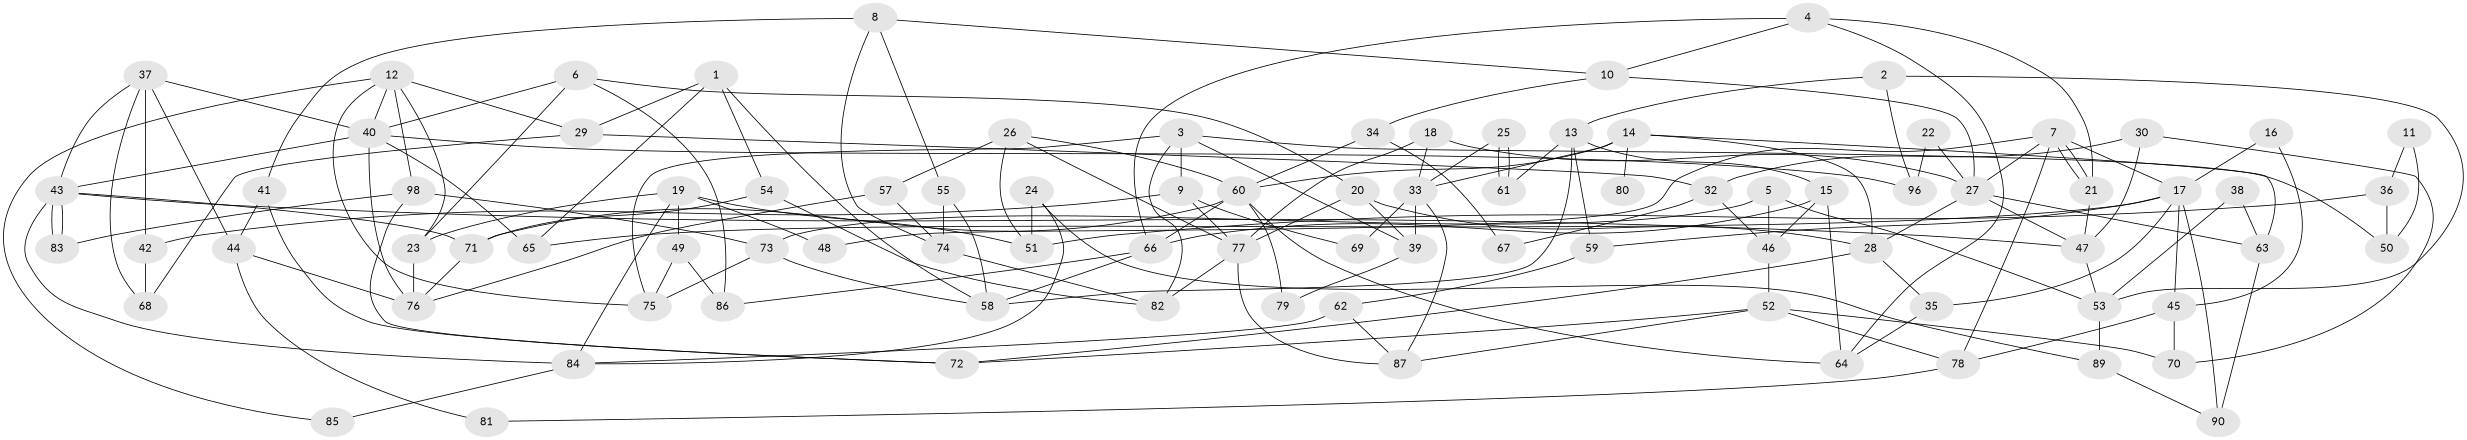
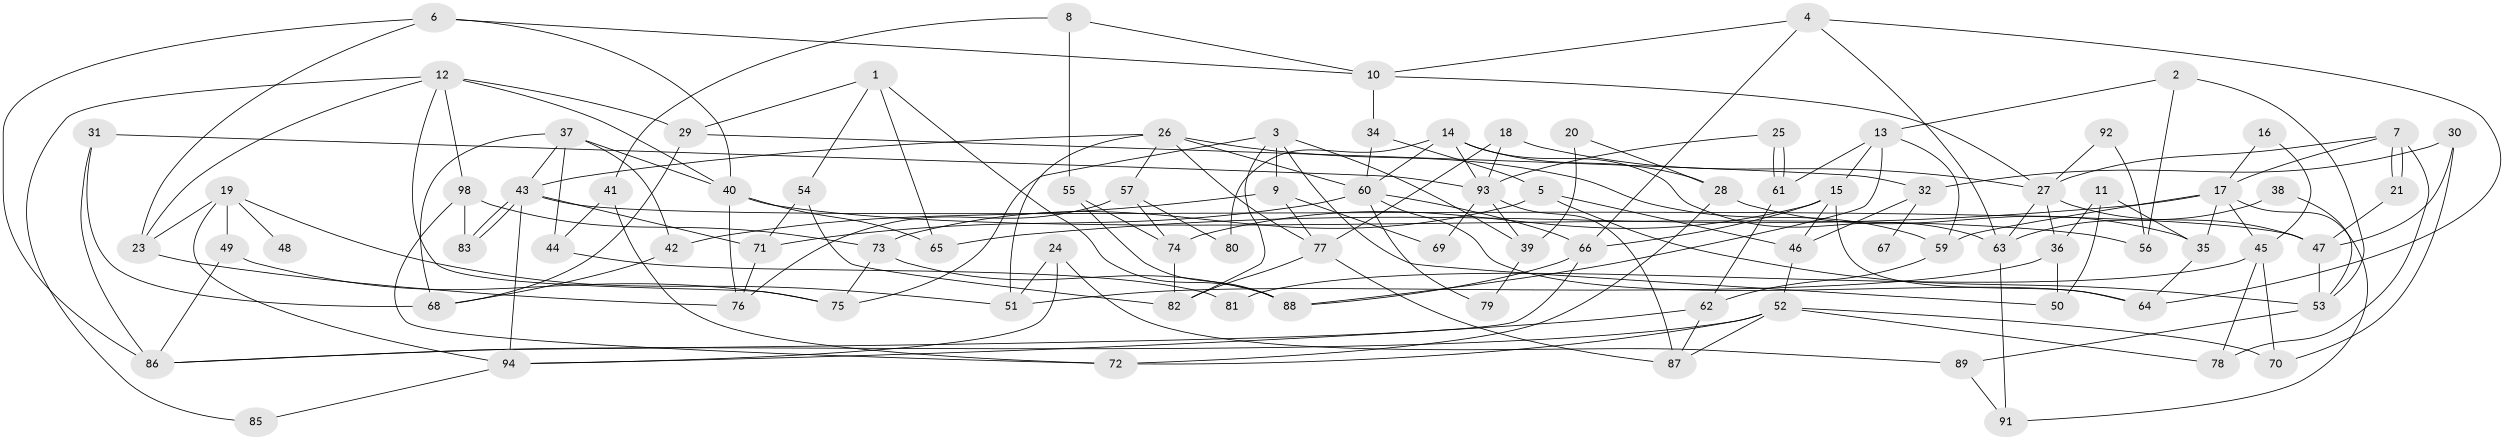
  graph {
    fontname=Lato
    node [color=gray90 fontname=Lato style=filled]
    edge [fontname=Lato]
    1
    29
    54
    65
-   88 [label=58]
+   88
    32
    68
    82
    71
    2
    13
    53
-   56 [label=96]
+   56
    15
    59
    61
    89
    3
    9
    39
    50
    75
    42
    69
    77
    79
    4
    10
    63
    64
    66
    27
    34
-   90
+   90 [label=91]
    86
    5
    46
    73
    52
    6
    23
    40
    76
    7
    17
    21
    48
    78
    35
    45
    47
    36
    81
    8
    41
    55
    74
    72
    44
    87
    60
    67
    11
    51
    12
    n66 [label=98]
    85
    83
    62
    14
    28
-   33
+   33 [label=93]
    80
    16
    70
    18
    19
    49
-   84
+   84 [label=94]
    20
-   22
+   22 [label=92]
    24
    25
    26
    43
    57
    30
+   31
    37
    38
    1 -- 29
    1 -- 54
    1 -- 65
    1 -- 88
    29 -- 32
    29 -- 68
    54 -- 82
    54 -- 71
    32 -- 46
    32 -- 67
    71 -- 76
    2 -- 13
    2 -- 53
    2 -- 56
    13 -- 88
    13 -- 15
    13 -- 59
    13 -- 61
    53 -- 89
    15 -- 64
    15 -- 66
    15 -- 46
    59 -- 62
+   61 -- 62
    89 -- 90
    3 -- 82
    3 -- 9
    3 -- 39
    3 -- 50
    3 -- 75
    9 -- 42
    9 -- 69
    9 -- 77
    39 -- 79
    42 -- 68
    77 -- 82
    77 -- 87
    4 -- 10
-   4 -- 21
+   4 -- 63
    4 -- 64
    4 -- 66
    10 -- 27
    10 -- 34
    63 -- 90
    66 -- 88
    66 -- 86
    27 -- 63
    27 -- 47
-   27 -- 28
+   27 -- 36
    34 -- 60
-   34 -- 67
+   34 -- 5
    5 -- 53
    5 -- 46
    5 -- 73
    46 -- 52
    73 -- 88
    73 -- 75
+   52 -- 86
    52 -- 78
    52 -- 72
    52 -- 87
    52 -- 70
-   6 -- 20
+   6 -- 10
    6 -- 86
    6 -- 23
    6 -- 40
    23 -- 76
    40 -- 65
    40 -- 56
    40 -- 76
    7 -- 27
    7 -- 17
    7 -- 21
    7 -- 21
-   7 -- 48
    7 -- 78
    17 -- 65
    17 -- 59
    17 -- 90
    17 -- 35
    17 -- 45
    21 -- 47
-   78 -- 81
+   45 -- 81
    35 -- 64
    45 -- 78
    45 -- 70
    47 -- 53
    36 -- 50
    36 -- 51
    8 -- 10
    8 -- 41
    8 -- 55
-   8 -- 74
+   15 -- 74
    41 -- 72
    41 -- 44
    55 -- 88
    55 -- 74
    74 -- 82
-   44 -- 76
    44 -- 81
    60 -- 71
    60 -- 79
    60 -- 64
    60 -- 66
    11 -- 50
+   11 -- 35
    11 -- 36
    12 -- 29
    12 -- 75
    12 -- 23
    12 -- 40
    12 -- n66
    12 -- 85
    n66 -- 73
    n66 -- 72
    n66 -- 83
    62 -- 87
    62 -- 84
    14 -- 63
    14 -- 60
    14 -- 28
    14 -- 33
    14 -- 80
    28 -- 35
    28 -- 72
    33 -- 39
    33 -- 69
    33 -- 87
    16 -- 17
    16 -- 45
    18 -- 77
    18 -- 27
    18 -- 33
    19 -- 23
    19 -- 48
    19 -- 51
    19 -- 49
    19 -- 84
    49 -- 75
    49 -- 86
    84 -- 85
    20 -- 39
-   20 -- 77
    20 -- 28
    22 -- 56
    22 -- 27
    24 -- 89
    24 -- 51
    24 -- 84
    25 -- 61
    25 -- 61
    25 -- 33
+   26 -- 59
    26 -- 77
    26 -- 60
    26 -- 51
-   40 -- 43
+   26 -- 43
    26 -- 57
    43 -- 71
    43 -- 47
    43 -- 83
    43 -- 83
    43 -- 84
    57 -- 76
    57 -- 74
+   57 -- 80
    30 -- 32
    30 -- 47
    30 -- 70
+   31 -- 68
+   31 -- 86
+   31 -- 33
    37 -- 68
    37 -- 42
    37 -- 40
    37 -- 44
    37 -- 43
    38 -- 53
    38 -- 63
  }
